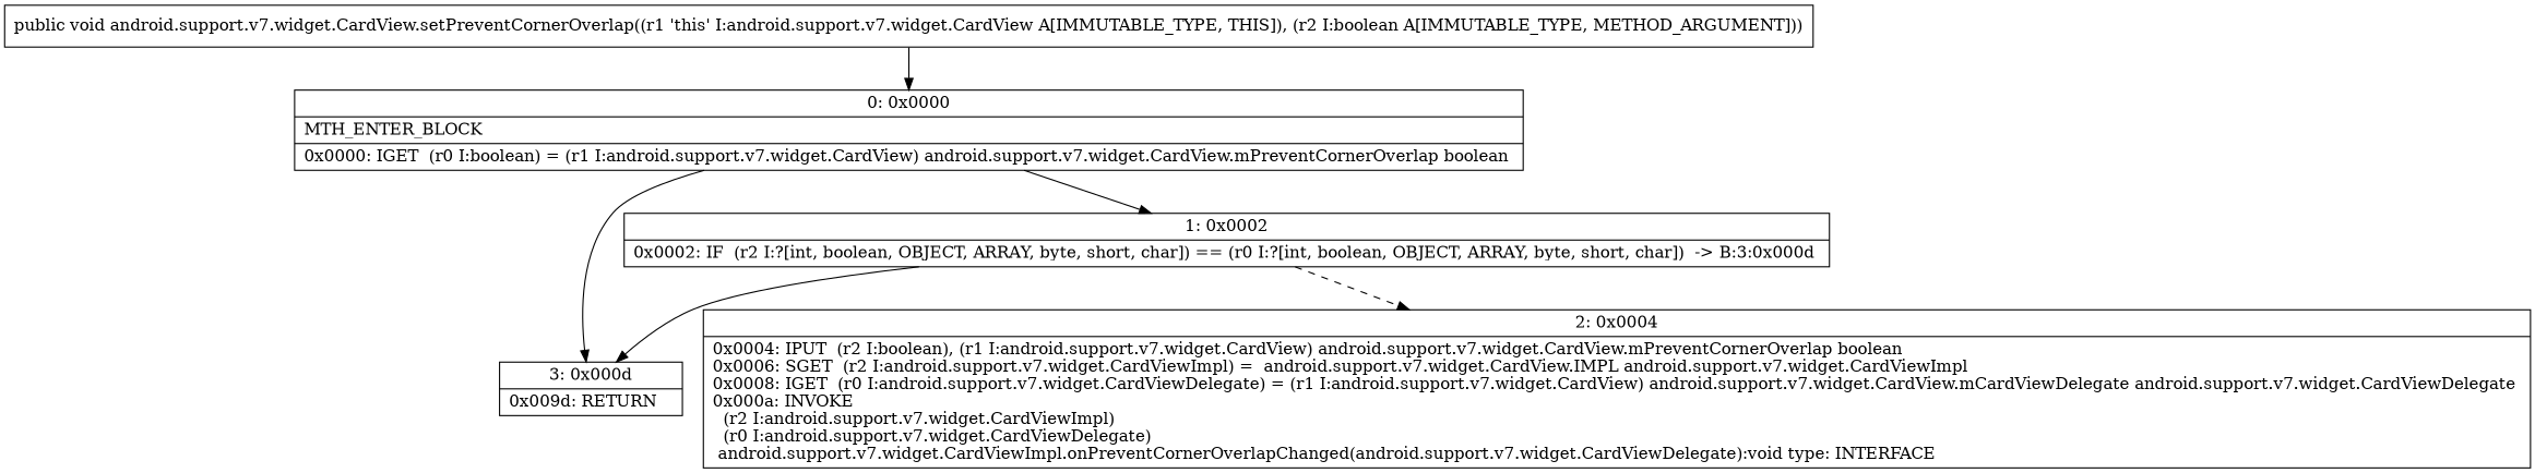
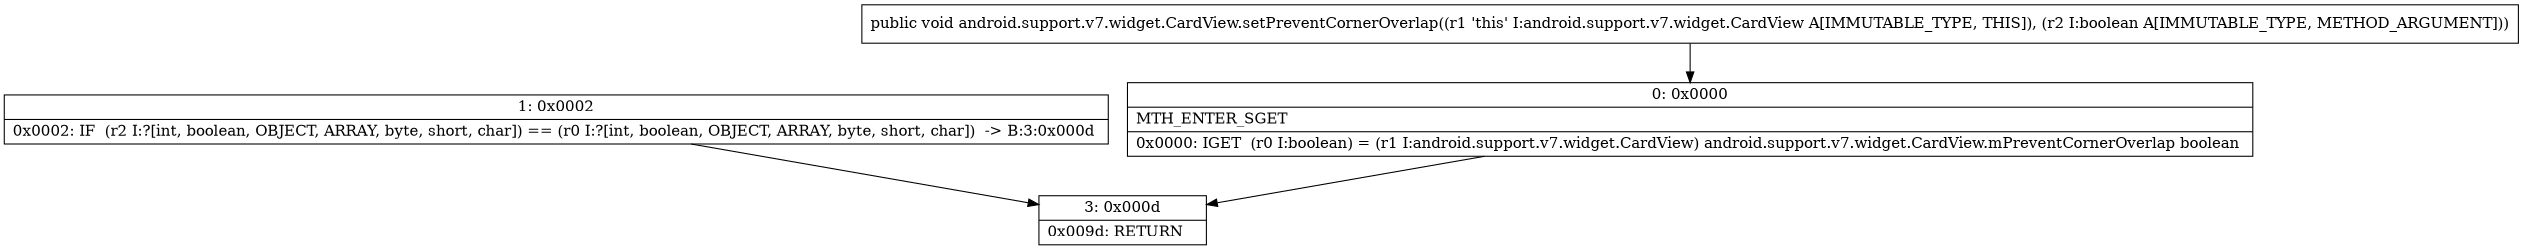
  digraph {
    node [shape=record]
-   n1 [label="{0\:\ 0x0000|MTH_ENTER_BLOCK\l|0x0000: IGET  (r0 I:boolean) = (r1 I:android.support.v7.widget.CardView) android.support.v7.widget.CardView.mPreventCornerOverlap boolean \l}"]
+   n1 [label="{0\:\ 0x0000|MTH_ENTER_SGET\l|0x0000: IGET  (r0 I:boolean) = (r1 I:android.support.v7.widget.CardView) android.support.v7.widget.CardView.mPreventCornerOverlap boolean \l}"]
    n2 [label="{1\:\ 0x0002|0x0002: IF  (r2 I:?[int, boolean, OBJECT, ARRAY, byte, short, char]) == (r0 I:?[int, boolean, OBJECT, ARRAY, byte, short, char])  \-\> B:3:0x000d \l}"]
    n3 [label="{3\:\ 0x000d|0x009d: RETURN   \l}"]
-   n4 [label="{2\:\ 0x0004|0x0004: IPUT  (r2 I:boolean), (r1 I:android.support.v7.widget.CardView) android.support.v7.widget.CardView.mPreventCornerOverlap boolean \l0x0006: SGET  (r2 I:android.support.v7.widget.CardViewImpl) =  android.support.v7.widget.CardView.IMPL android.support.v7.widget.CardViewImpl \l0x0008: IGET  (r0 I:android.support.v7.widget.CardViewDelegate) = (r1 I:android.support.v7.widget.CardView) android.support.v7.widget.CardView.mCardViewDelegate android.support.v7.widget.CardViewDelegate \l0x000a: INVOKE  \l  (r2 I:android.support.v7.widget.CardViewImpl)\l  (r0 I:android.support.v7.widget.CardViewDelegate)\l android.support.v7.widget.CardViewImpl.onPreventCornerOverlapChanged(android.support.v7.widget.CardViewDelegate):void type: INTERFACE \l}"]
    n5 [label="{public void android.support.v7.widget.CardView.setPreventCornerOverlap((r1 'this' I:android.support.v7.widget.CardView A[IMMUTABLE_TYPE, THIS]), (r2 I:boolean A[IMMUTABLE_TYPE, METHOD_ARGUMENT])) }"]
-   n1 -> n2
    n1 -> n3
    n2 -> n3
-   n2 -> n4 [style=dashed]
    n5 -> n1
  }
